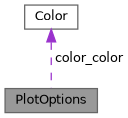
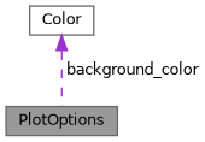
  digraph {
    node [color=gray40 fontname=Helvetica fontsize=10 shape=box style=filled]
    n1 [fillcolor=grey60 fontcolor=black height=0.2 label=PlotOptions width=0.4]
    n2 [fillcolor=white height=0.2 label=Color width=0.4]
-   n2 -> n1 [color=darkorchid3 dir=back fontname=Helvetica fontsize=10 label=" color_color" labelfontname=Helvetica labelfontsize=10 style=dashed]
+   n2 -> n1 [color=darkorchid3 dir=back fontname=Helvetica fontsize=10 label=" background_color" labelfontname=Helvetica labelfontsize=10 style=dashed]
  }
